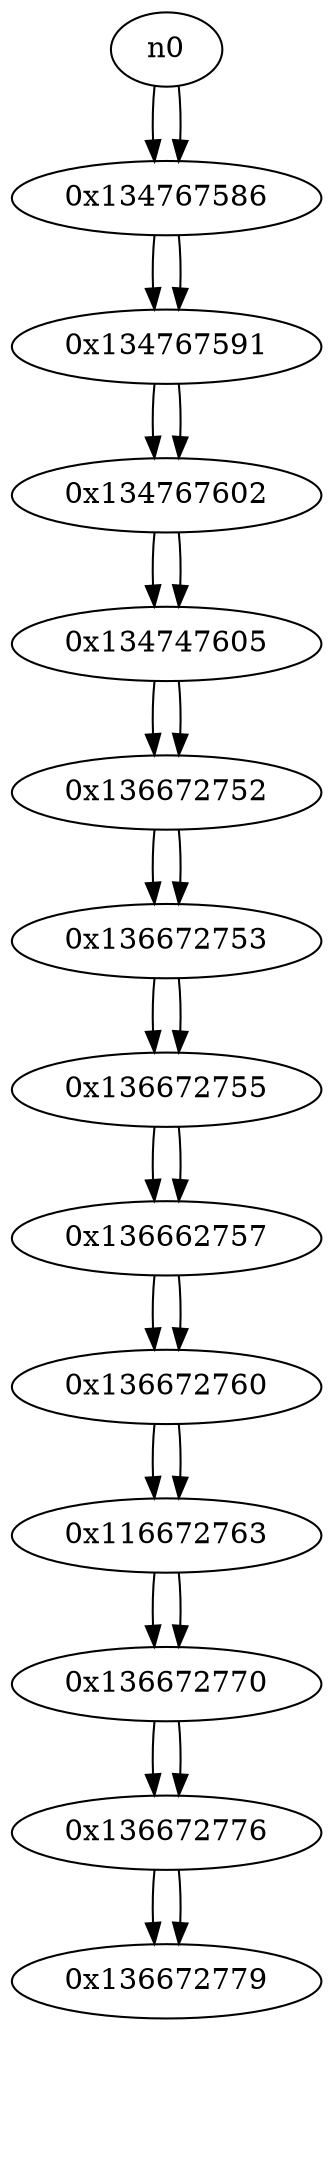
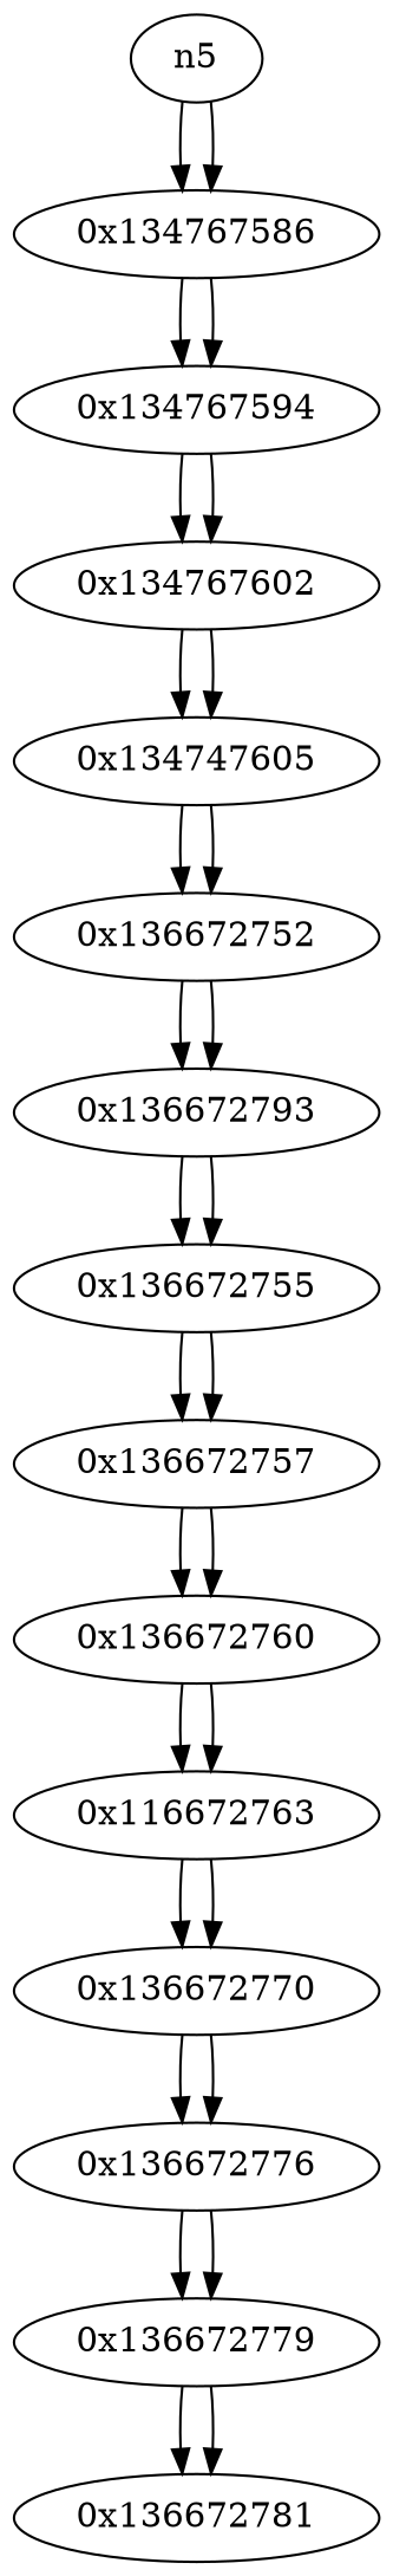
  digraph {
    n1 [label="0x134767586"]
-   n2 [label="0x134767591"]
+   n2 [label="0x134767594"]
    n3 [label="0x134767602"]
    n4 [label="0x134747605"]
    n5 [label="0x136672752"]
-   n6 [label="0x136672753"]
+   n6 [label="0x136672793"]
    n7 [label="0x136672755"]
-   n8 [label="0x136662757"]
+   n8 [label="0x136672757"]
    n9 [label="0x136672760"]
    n10 [label="0x116672763"]
    n11 [label="0x136672770"]
    n12 [label="0x136672776"]
    n13 [label="0x136672779"]
-   n0
+   n14 [label="0x136672781"]
+   n0 [label=n5]
    n1 -> n2
    n1 -> n2
    n2 -> n3
    n2 -> n3
    n3 -> n4
    n3 -> n4
    n4 -> n5
    n4 -> n5
    n5 -> n6
    n5 -> n6
    n6 -> n7
    n6 -> n7
    n7 -> n8
    n7 -> n8
    n8 -> n9
    n8 -> n9
    n9 -> n10
    n9 -> n10
    n10 -> n11
    n10 -> n11
    n11 -> n12
    n11 -> n12
    n12 -> n13
    n12 -> n13
+   n13 -> n14
+   n13 -> n14
    n0 -> n1
    n0 -> n1
  }
